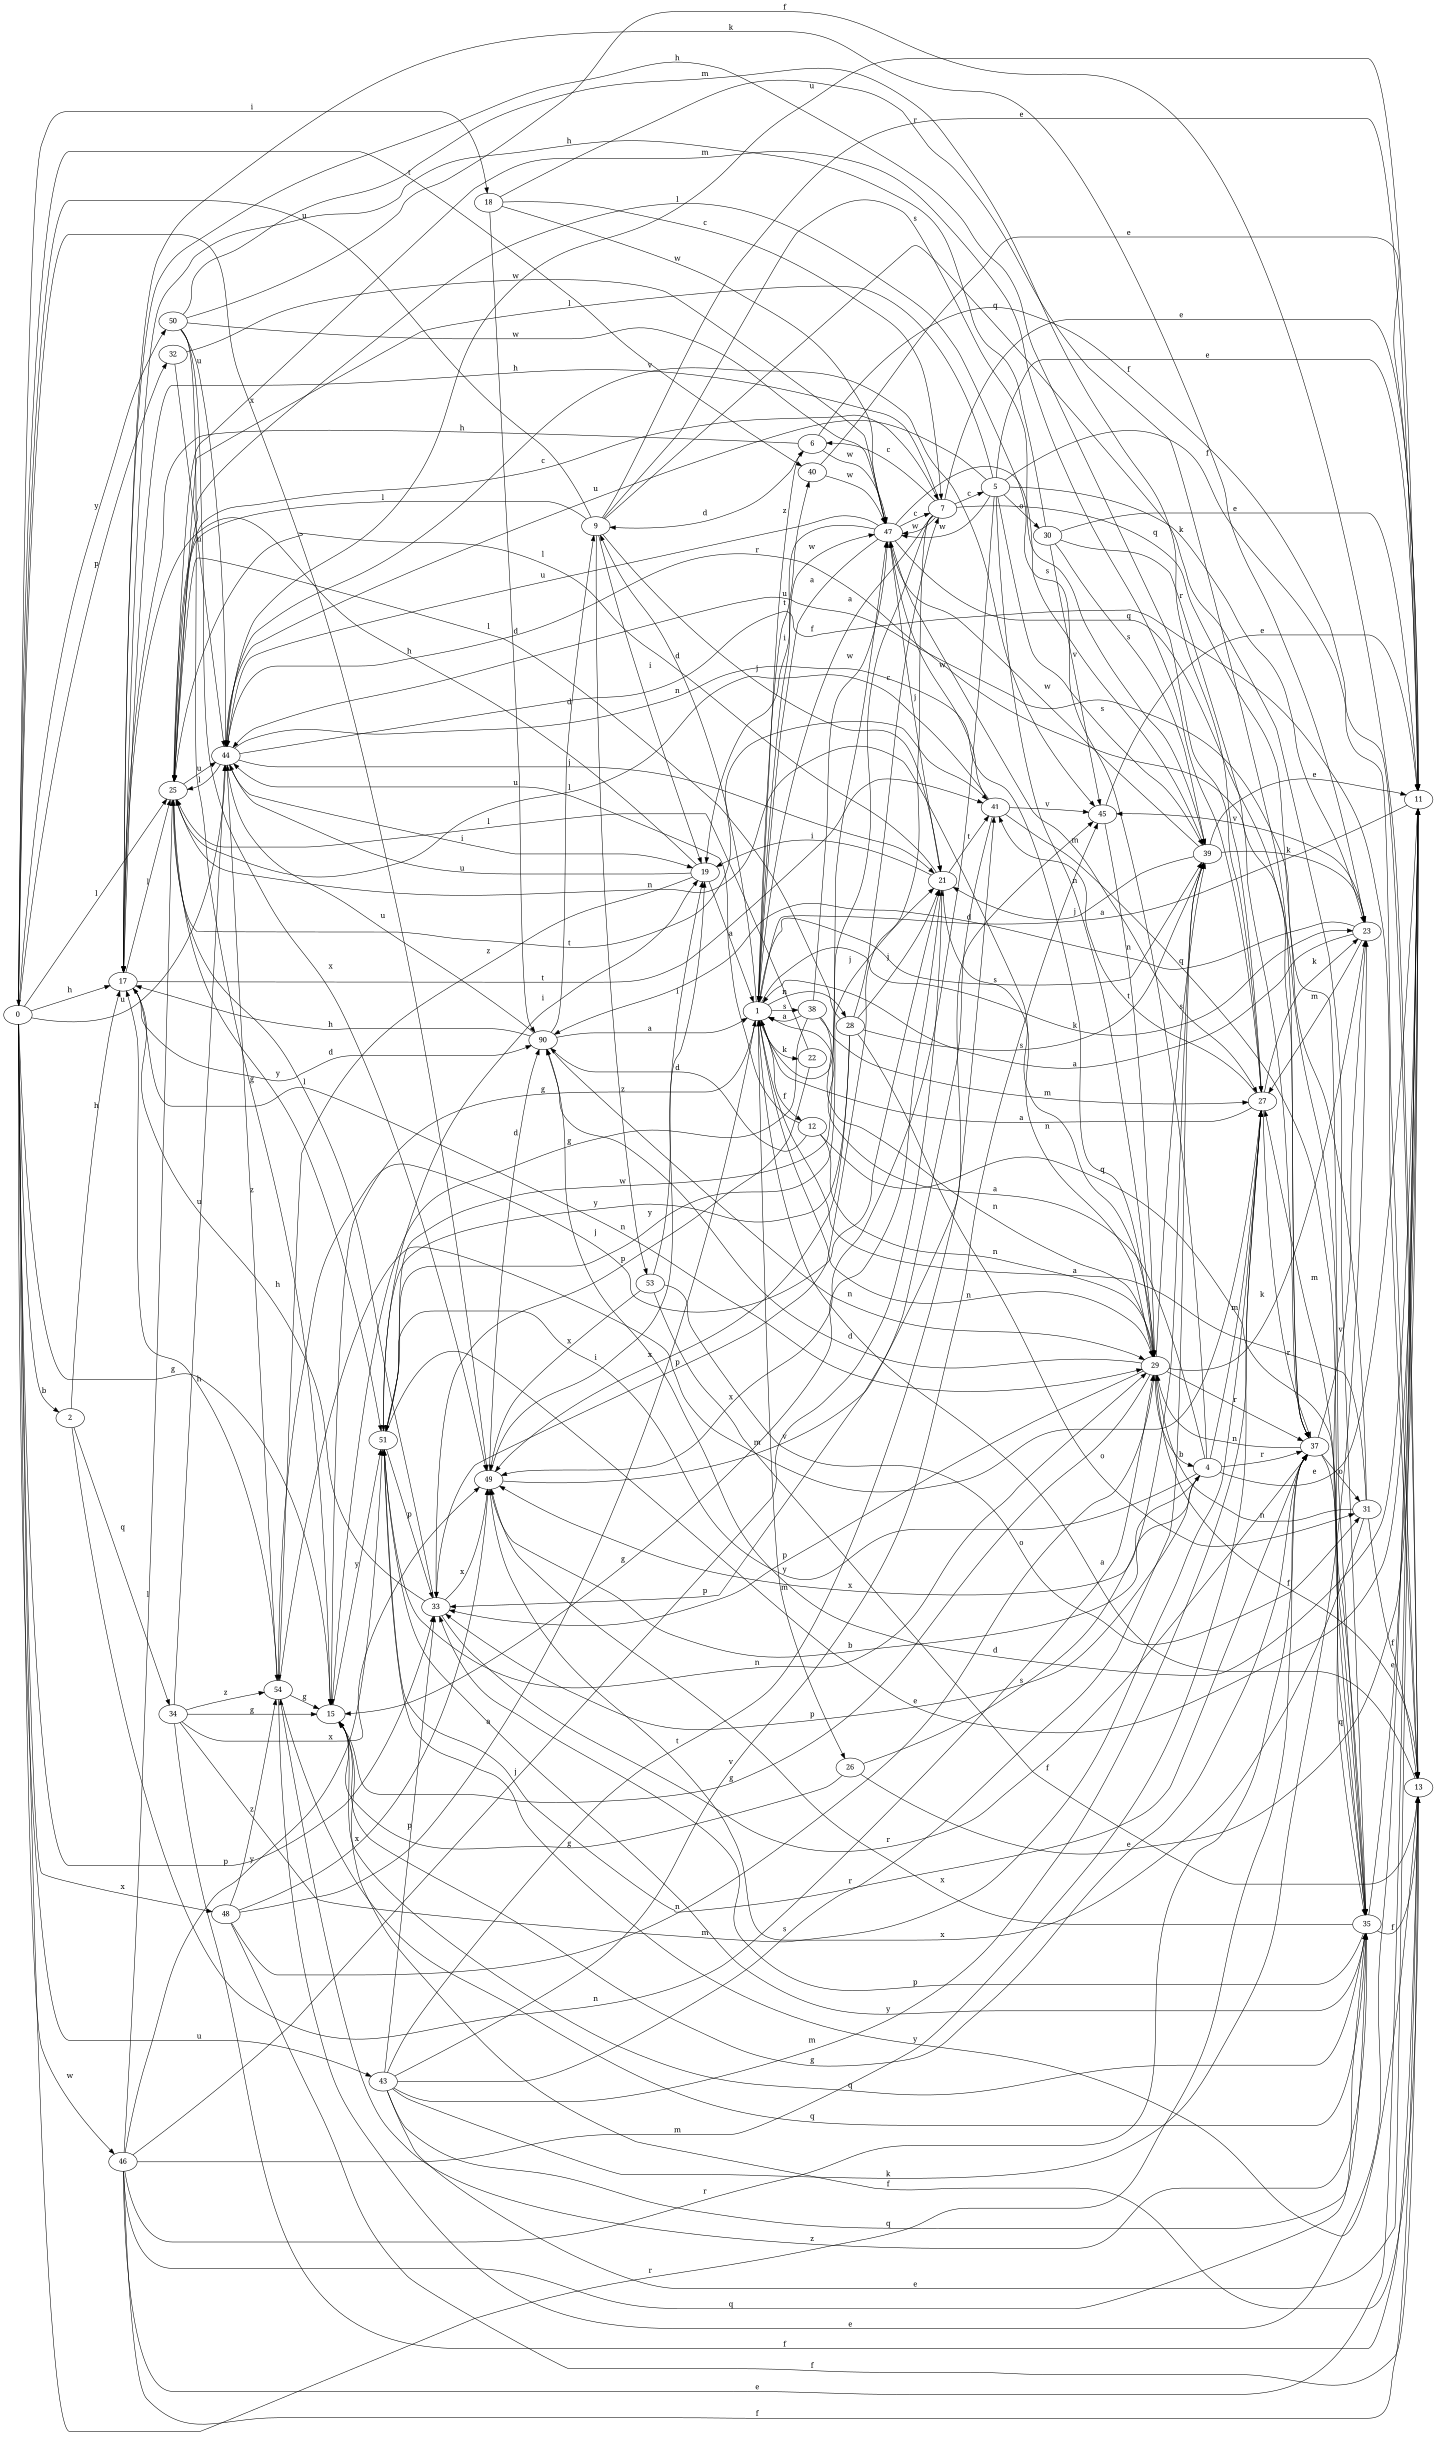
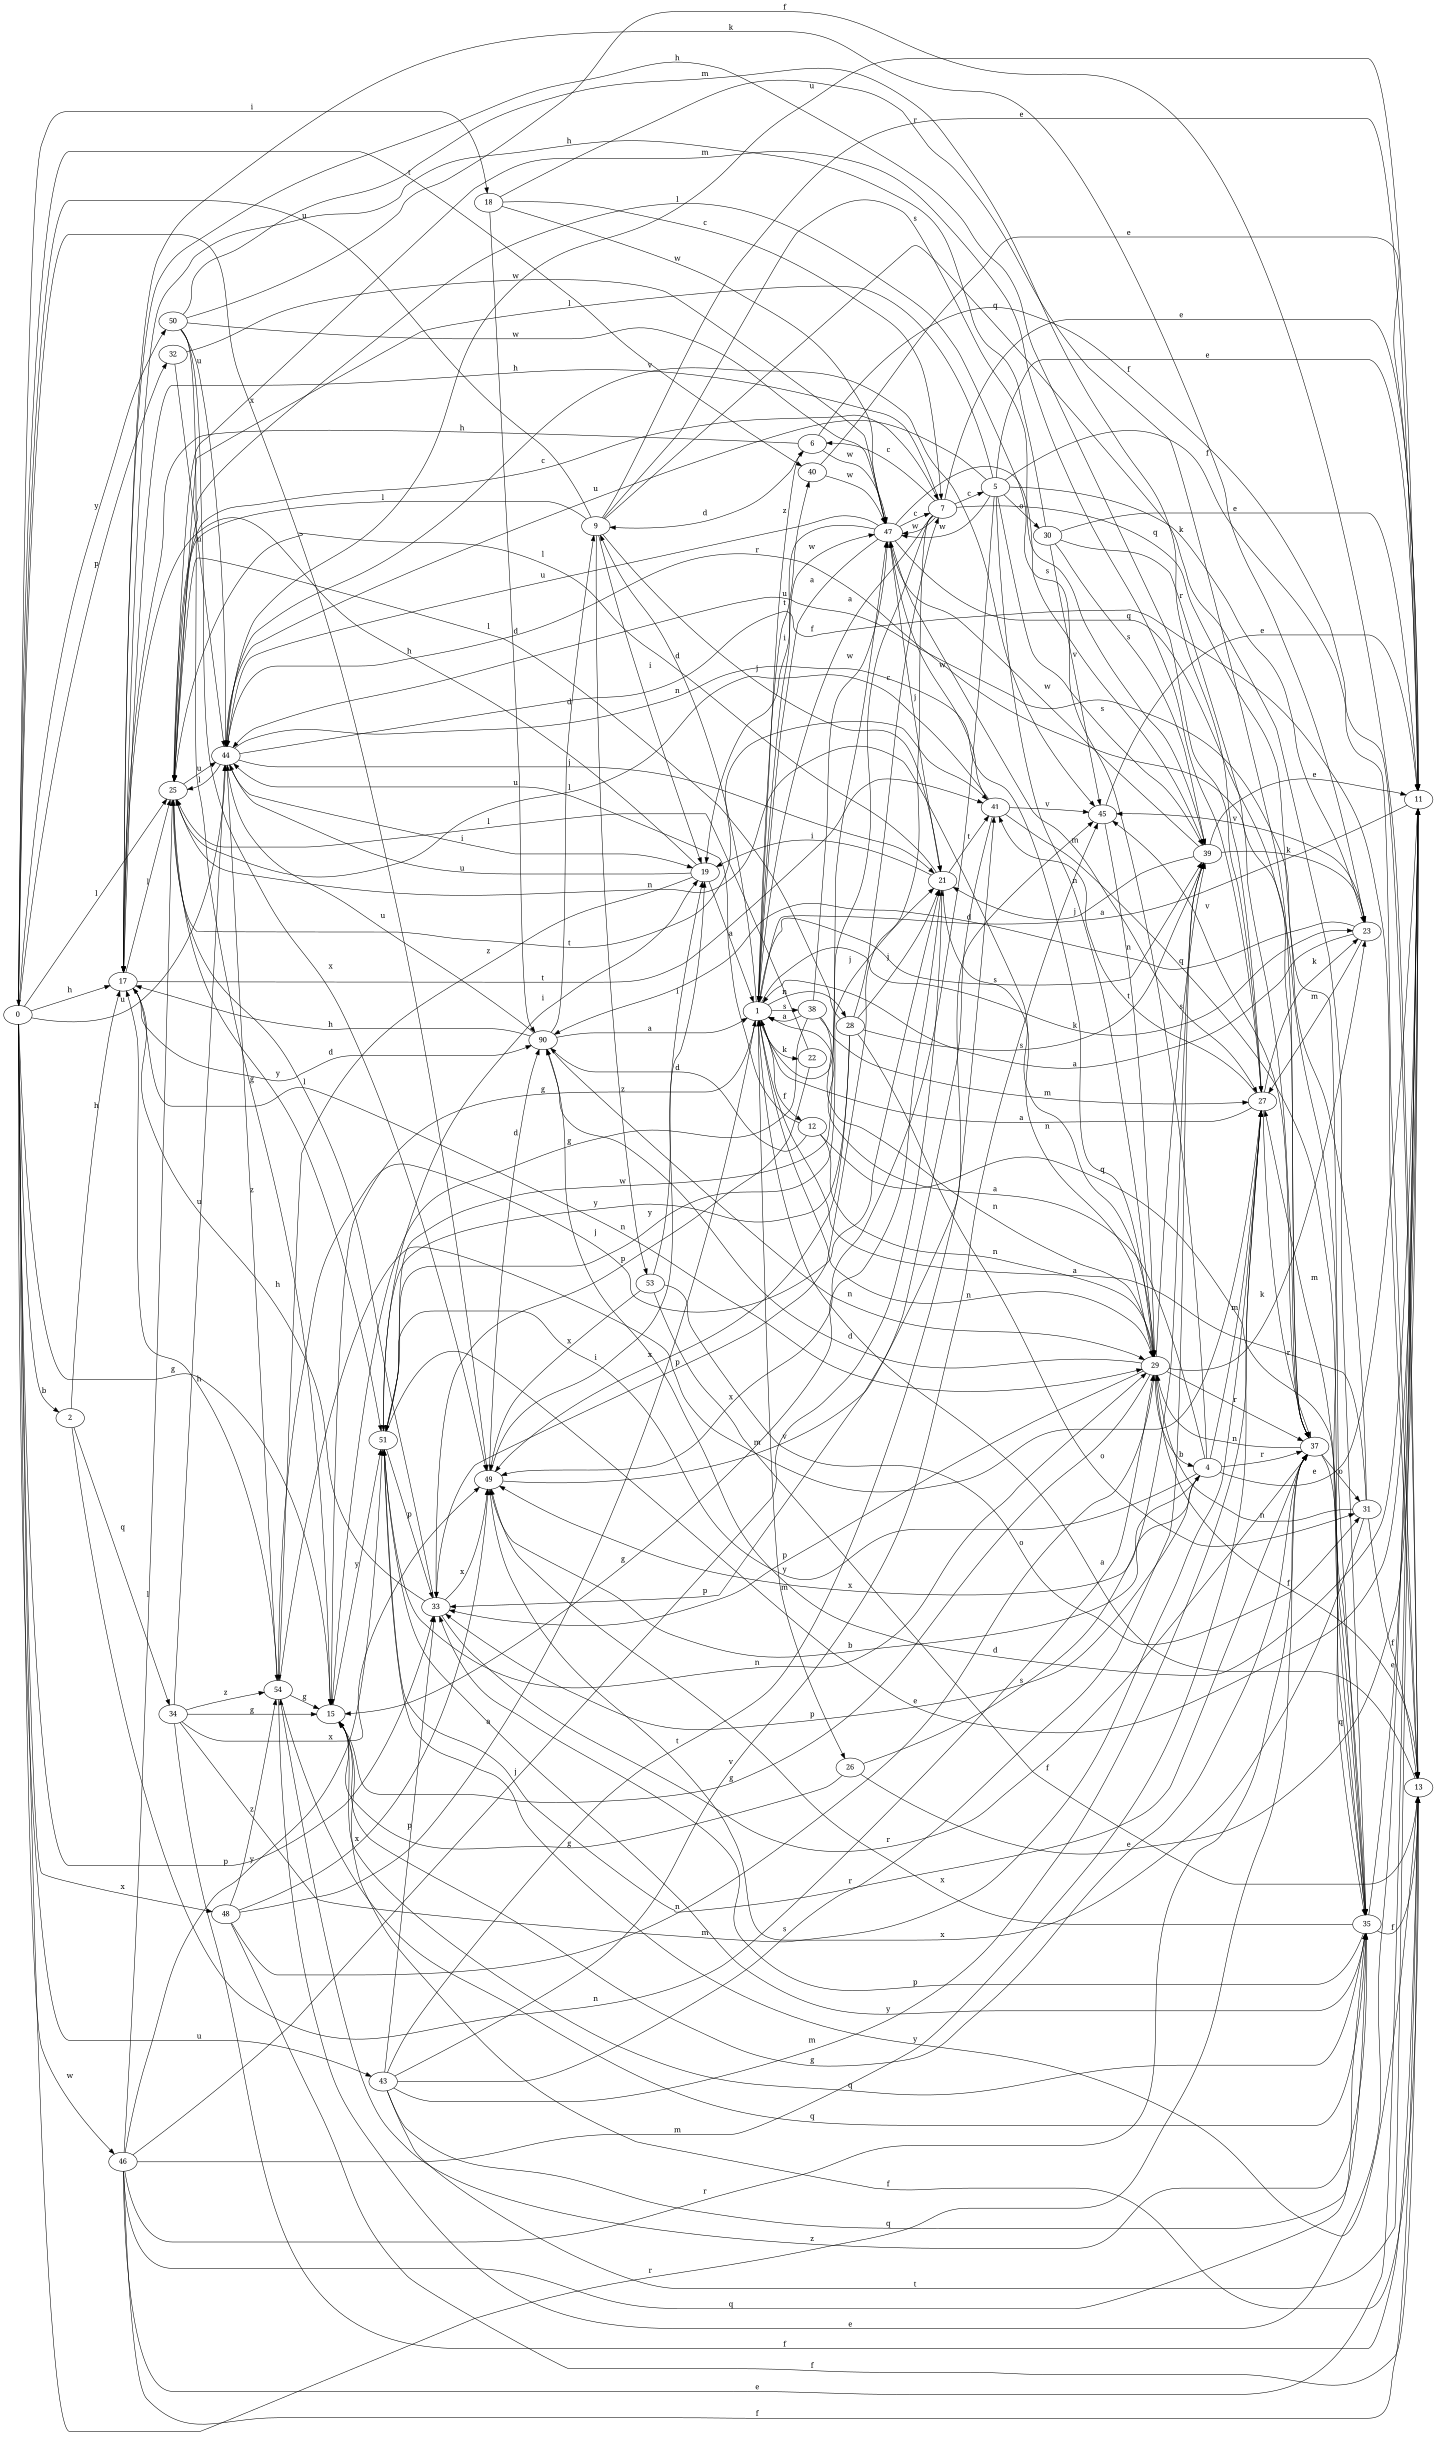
  strict digraph {
    fontname="Noto Serif"
    rankdir=LR
    node [fontname="Noto Serif"]
    edge [fontname="Noto Serif"]
    0
    2
    15
    17
    18
    25
    32
    33
    37
    40
    43
    44
    46
    48
    49
    50
    29
    34
    51
    13
    35
    23
    n23 [label=90]
    41
    47
    7
    27
    45
    31
    11
    39
    21
    19
    54
    1
    4
    9
    12
    22
    26
    28
    38
    6
    53
    5
    30
    0 -> 2 [label=b]
    0 -> 15 [label=g]
    0 -> 17 [label=h]
    0 -> 18 [label=i]
    0 -> 25 [label=l]
    0 -> 32 [label=p]
    0 -> 33 [label=p]
    0 -> 37 [label=r]
    0 -> 40 [label=t]
    0 -> 43 [label=u]
    0 -> 44 [label=u]
    0 -> 46 [label=w]
    0 -> 48 [label=x]
    0 -> 49 [label=x]
    0 -> 50 [label=y]
    2 -> 17 [label=h]
    2 -> 29 [label=n]
    2 -> 34 [label=q]
    15 -> 51 [label=y]
    15 -> 13 [label=f]
    15 -> 35 [label=q]
    17 -> 25 [label=l]
    17 -> 29 [label=n]
    17 -> 23 [label=k]
    17 -> n23 [label=d]
    17 -> 41 [label=t]
    18 -> 37 [label=r]
    18 -> n23 [label=d]
    18 -> 47 [label=w]
    18 -> 7 [label=c]
    25 -> 44 [label=u]
    25 -> 29 [label=n]
    25 -> 51 [label=y]
    25 -> 41 [label=t]
    25 -> 7 [label=c]
    25 -> 27 [label=m]
    32 -> 44 [label=u]
    32 -> 47 [label=w]
    33 -> 17 [label=h]
    33 -> 25 [label=l]
    33 -> 37 [label=r]
    33 -> 49 [label=x]
    37 -> 15 [label=g]
    37 -> 29 [label=n]
    37 -> 35 [label=q]
-   37 -> 23 [label=v]
+   37 -> 45 [label=v]
    37 -> 31 [label=o]
    40 -> 47 [label=w]
    40 -> 11 [label=e]
    43 -> 33 [label=p]
    43 -> 35 [label=q]
-   43 -> 23 [label=k]
    43 -> 41 [label=t]
    43 -> 27 [label=m]
    43 -> 45 [label=v]
-   43 -> 11 [label=e]
+   43 -> 11 [label=t]
    43 -> 39 [label=s]
    44 -> 25 [label=l]
    44 -> 37 [label=r]
    44 -> 29 [label=n]
    44 -> 13 [label=f]
    44 -> 45 [label=v]
    44 -> 21 [label=j]
    44 -> 19 [label=i]
    44 -> 54 [label=z]
    46 -> 25 [label=l]
    46 -> 37 [label=r]
    46 -> 51 [label=y]
    46 -> 13 [label=f]
    46 -> 35 [label=q]
    46 -> 27 [label=m]
    46 -> 11 [label=e]
    46 -> 21 [label=j]
    48 -> 49 [label=x]
    48 -> 29 [label=n]
    48 -> 13 [label=f]
    48 -> 54 [label=z]
    48 -> 1 [label=a]
    49 -> n23 [label=d]
    49 -> 45 [label=v]
    49 -> 19 [label=i]
    49 -> 4 [label=b]
    50 -> 15 [label=g]
    50 -> 44 [label=u]
    50 -> 49 [label=x]
    50 -> 13 [label=f]
    50 -> 47 [label=w]
    50 -> 27 [label=m]
    29 -> 15 [label=g]
    29 -> 33 [label=p]
    29 -> 37 [label=r]
    29 -> 13 [label=f]
    29 -> 23 [label=k]
    29 -> n23 [label=d]
    29 -> 39 [label=s]
    29 -> 4 [label=b]
    34 -> 15 [label=g]
    34 -> 44 [label=u]
    34 -> 49 [label=x]
    34 -> 13 [label=f]
    34 -> 27 [label=m]
    34 -> 54 [label=z]
    51 -> 33 [label=p]
    51 -> 37 [label=r]
    51 -> 29 [label=n]
    51 -> 47 [label=w]
    51 -> 11 [label=e]
    51 -> 19 [label=i]
    13 -> 51 [label=y]
    13 -> 1 [label=a]
    35 -> 33 [label=p]
    35 -> 49 [label=x]
    35 -> 51 [label=y]
    35 -> 13 [label=f]
    35 -> 27 [label=m]
    35 -> 11 [label=e]
    35 -> 54 [label=z]
    23 -> n23 [label=d]
    23 -> 27 [label=m]
    23 -> 45 [label=v]
    23 -> 1 [label=a]
    n23 -> 17 [label=h]
    n23 -> 44 [label=u]
    n23 -> 29 [label=n]
    n23 -> 1 [label=a]
    n23 -> 9 [label=d]
    41 -> 25 [label=l]
    41 -> 33 [label=p]
    41 -> 35 [label=q]
    41 -> 47 [label=w]
    41 -> 45 [label=v]
    47 -> 44 [label=u]
    47 -> 35 [label=q]
    47 -> 7 [label=c]
    47 -> 27 [label=m]
    47 -> 39 [label=s]
    47 -> 21 [label=j]
    47 -> 19 [label=i]
    47 -> 1 [label=a]
    7 -> 17 [label=h]
    7 -> 33 [label=p]
    7 -> 51 [label=y]
    7 -> 35 [label=q]
    7 -> 47 [label=w]
    7 -> 11 [label=e]
    7 -> 1 [label=a]
    7 -> 6 [label=c]
    7 -> 5 [label=c]
    27 -> 17 [label=h]
    27 -> 37 [label=r]
    27 -> 23 [label=k]
    27 -> 41 [label=t]
    27 -> 1 [label=a]
    45 -> 29 [label=n]
    45 -> 11 [label=e]
    31 -> 44 [label=u]
    31 -> 49 [label=x]
    31 -> 29 [label=n]
    31 -> 13 [label=f]
    31 -> 1 [label=a]
    11 -> 44 [label=u]
    11 -> n23 [label=d]
    11 -> 1 [label=a]
    39 -> 23 [label=k]
    39 -> 47 [label=w]
    39 -> 11 [label=e]
    39 -> 21 [label=j]
    21 -> 15 [label=g]
    21 -> 25 [label=l]
    21 -> 29 [label=n]
    21 -> 41 [label=t]
    21 -> 19 [label=i]
    19 -> 17 [label=h]
    19 -> 44 [label=u]
    19 -> 54 [label=z]
    19 -> 1 [label=a]
    54 -> 15 [label=g]
    54 -> 17 [label=h]
    54 -> 35 [label=q]
    54 -> 27 [label=m]
    54 -> 11 [label=e]
    54 -> 21 [label=j]
    1 -> 15 [label=g]
    1 -> 40 [label=t]
    1 -> 29 [label=n]
    1 -> 23 [label=k]
    1 -> 47 [label=w]
    1 -> 39 [label=s]
    1 -> 21 [label=j]
    1 -> 9 [label=d]
    1 -> 12 [label=f]
    1 -> 22 [label=k]
    1 -> 26 [label=m]
    1 -> 28 [label=n]
    1 -> 38 [label=s]
    1 -> 6 [label=z]
    4 -> 25 [label=l]
    4 -> 33 [label=p]
    4 -> 37 [label=r]
    4 -> 49 [label=x]
    4 -> 51 [label=y]
    4 -> 27 [label=m]
    4 -> 11 [label=e]
    4 -> 1 [label=a]
    9 -> 0 [label=u]
    9 -> 25 [label=l]
    9 -> 35 [label=q]
    9 -> 11 [label=e]
    9 -> 39 [label=s]
    9 -> 21 [label=j]
    9 -> 19 [label=i]
    9 -> 53 [label=z]
    12 -> 44 [label=u]
    12 -> 29 [label=n]
    12 -> 35 [label=q]
    12 -> n23 [label=d]
    22 -> 25 [label=l]
    22 -> 33 [label=p]
    26 -> 15 [label=g]
    26 -> 11 [label=e]
    26 -> 39 [label=s]
    28 -> 25 [label=l]
    28 -> 49 [label=x]
    28 -> 51 [label=y]
    28 -> 7 [label=c]
    28 -> 31 [label=o]
    28 -> 39 [label=s]
    28 -> 21 [label=j]
    38 -> 15 [label=g]
    38 -> 29 [label=n]
    38 -> 47 [label=w]
    38 -> 27 [label=m]
    38 -> 1 [label=a]
    6 -> 17 [label=h]
    6 -> 13 [label=f]
    6 -> 47 [label=w]
    6 -> 9 [label=d]
    53 -> 49 [label=x]
    53 -> 13 [label=f]
    53 -> 31 [label=o]
    53 -> 19 [label=i]
    5 -> 25 [label=l]
    5 -> 44 [label=u]
    5 -> 49 [label=x]
    5 -> 29 [label=n]
    5 -> 13 [label=f]
    5 -> 23 [label=k]
    5 -> 47 [label=w]
    5 -> 11 [label=e]
    5 -> 39 [label=s]
    5 -> 30 [label=o]
    30 -> 17 [label=h]
    30 -> 37 [label=r]
    30 -> 45 [label=v]
    30 -> 11 [label=e]
    30 -> 39 [label=s]
  }
